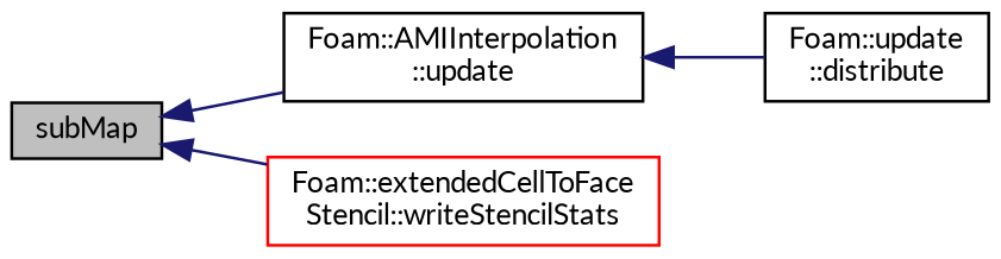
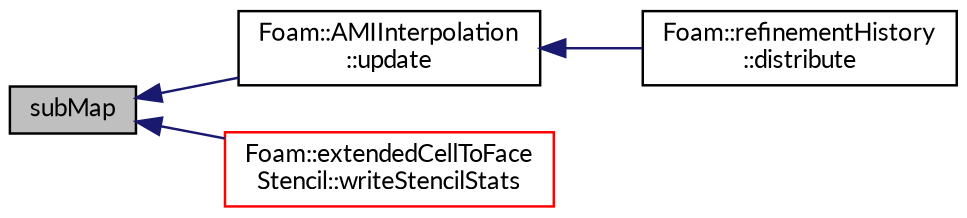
  digraph {
    fontname=Lato
    rankdir=LR
    node [color=black fontname=Lato fontsize=10 shape=record]
    edge [color=midnightblue dir=back fontname=Lato fontsize=10 labelfontname=FreeSans labelfontsize=10 style=solid]
    n1 [fillcolor=grey75 fontcolor=black height=0.2 label=subMap style=filled width=0.4]
    n2 [height=0.2 label="Foam::AMIInterpolation\l::update" width=0.4]
    n3 [color=red height=0.2 label="Foam::extendedCellToFace\lStencil::writeStencilStats" width=0.4]
-   n4 [height=0.2 label="Foam::update\l::distribute" width=0.4]
+   n4 [height=0.2 label="Foam::refinementHistory\l::distribute" width=0.4]
    n1 -> n2
    n1 -> n3
    n2 -> n4
  }
